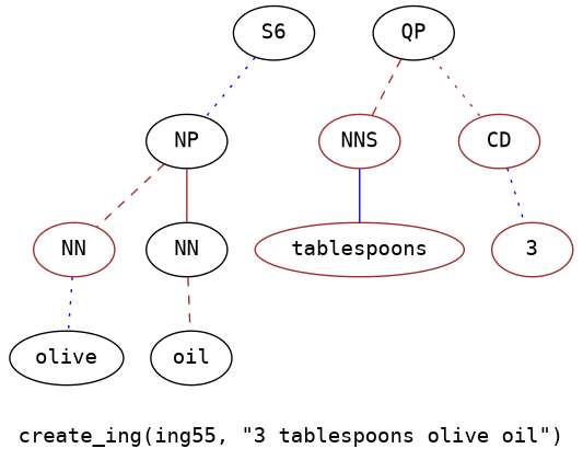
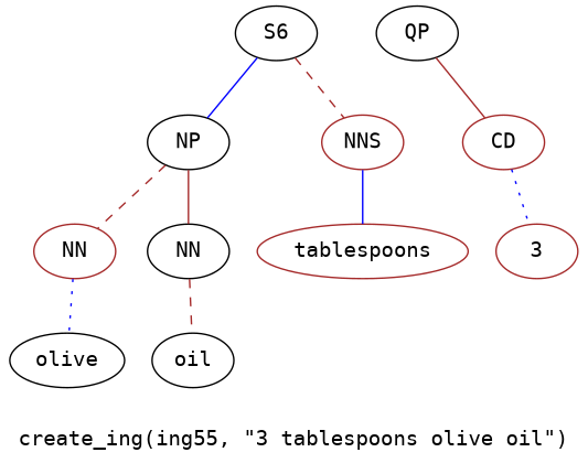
  graph {
    fontname="DejaVu Sans Mono"
    label="create_ing(ing55, \"3 tablespoons olive oil\")"
    node [color=black fontname="DejaVu Sans Mono"]
    edge [color=brown fontname="DejaVu Sans Mono" style=dotted]
    n1 [label=S6]
    n2 [label=NP]
    n3 [color=brown label=NN]
    n4 [label=NN]
    n5 [label=QP]
    n6 [color=brown label=CD]
    n7 [color=brown label=NNS]
    n8 [label=olive]
    n9 [label=oil]
    n10 [color=brown label=3]
    n11 [color=brown label=tablespoons]
-   n1 -- n2 [color=blue]
+   n1 -- n2 [color=blue style=solid]
    n2 -- n3 [style=dashed]
    n2 -- n4 [style=solid]
    n3 -- n8 [color=blue]
    n4 -- n9 [style=dashed]
-   n5 -- n6
-   n5 -- n7 [style=dashed]
+   n5 -- n6 [style=solid]
+   n1 -- n7 [style=dashed]
    n6 -- n10 [color=blue]
    n7 -- n11 [color=blue style=solid]
  }
